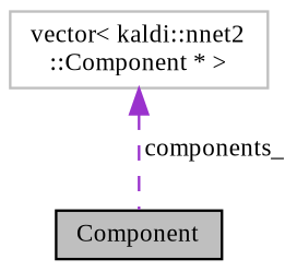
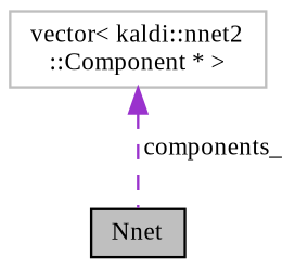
  digraph {
    fontname="Liberation Serif"
    node [fontname="Liberation Serif" fontsize=10 shape=record style=filled]
-   n1 [color=black fillcolor=grey75 fontcolor=black height=0.2 label=Component width=0.4]
+   n1 [color=black fillcolor=grey75 fontcolor=black height=0.2 label=Nnet width=0.4]
    n2 [color=grey75 fillcolor=white height=0.2 label="vector\< kaldi::nnet2\l::Component * \>" width=0.4]
    n2 -> n1 [color=darkorchid3 dir=back fontname="Liberation Serif" fontsize=10 label=" components_" labelfontname=Helvetica labelfontsize=10 style=dashed]
  }
